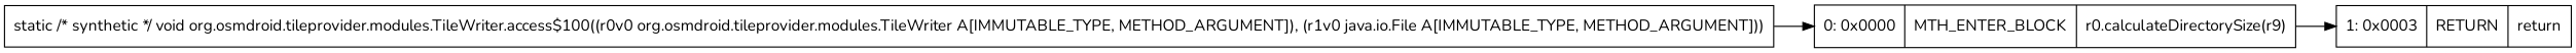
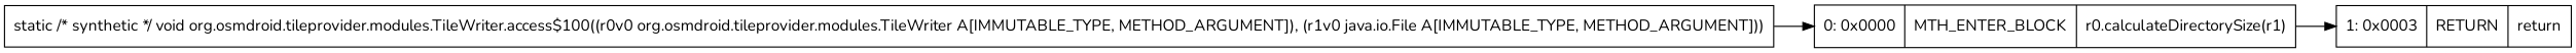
  digraph {
    rankdir=LR
    fontname=Nunito
    node [shape=record fontname=Nunito]
    edge [fontname=Nunito]
-   n1 [label="{0\:\ 0x0000|MTH_ENTER_BLOCK\l|r0.calculateDirectorySize(r9)\l}"]
+   n1 [label="{0\:\ 0x0000|MTH_ENTER_BLOCK\l|r0.calculateDirectorySize(r1)\l}"]
    n2 [label="{1\:\ 0x0003|RETURN\l|return\l}"]
    n3 [label="{static \/* synthetic *\/ void org.osmdroid.tileprovider.modules.TileWriter.access$100((r0v0 org.osmdroid.tileprovider.modules.TileWriter A[IMMUTABLE_TYPE, METHOD_ARGUMENT]), (r1v0 java.io.File A[IMMUTABLE_TYPE, METHOD_ARGUMENT])) }"]
    n1 -> n2
    n3 -> n1
  }
